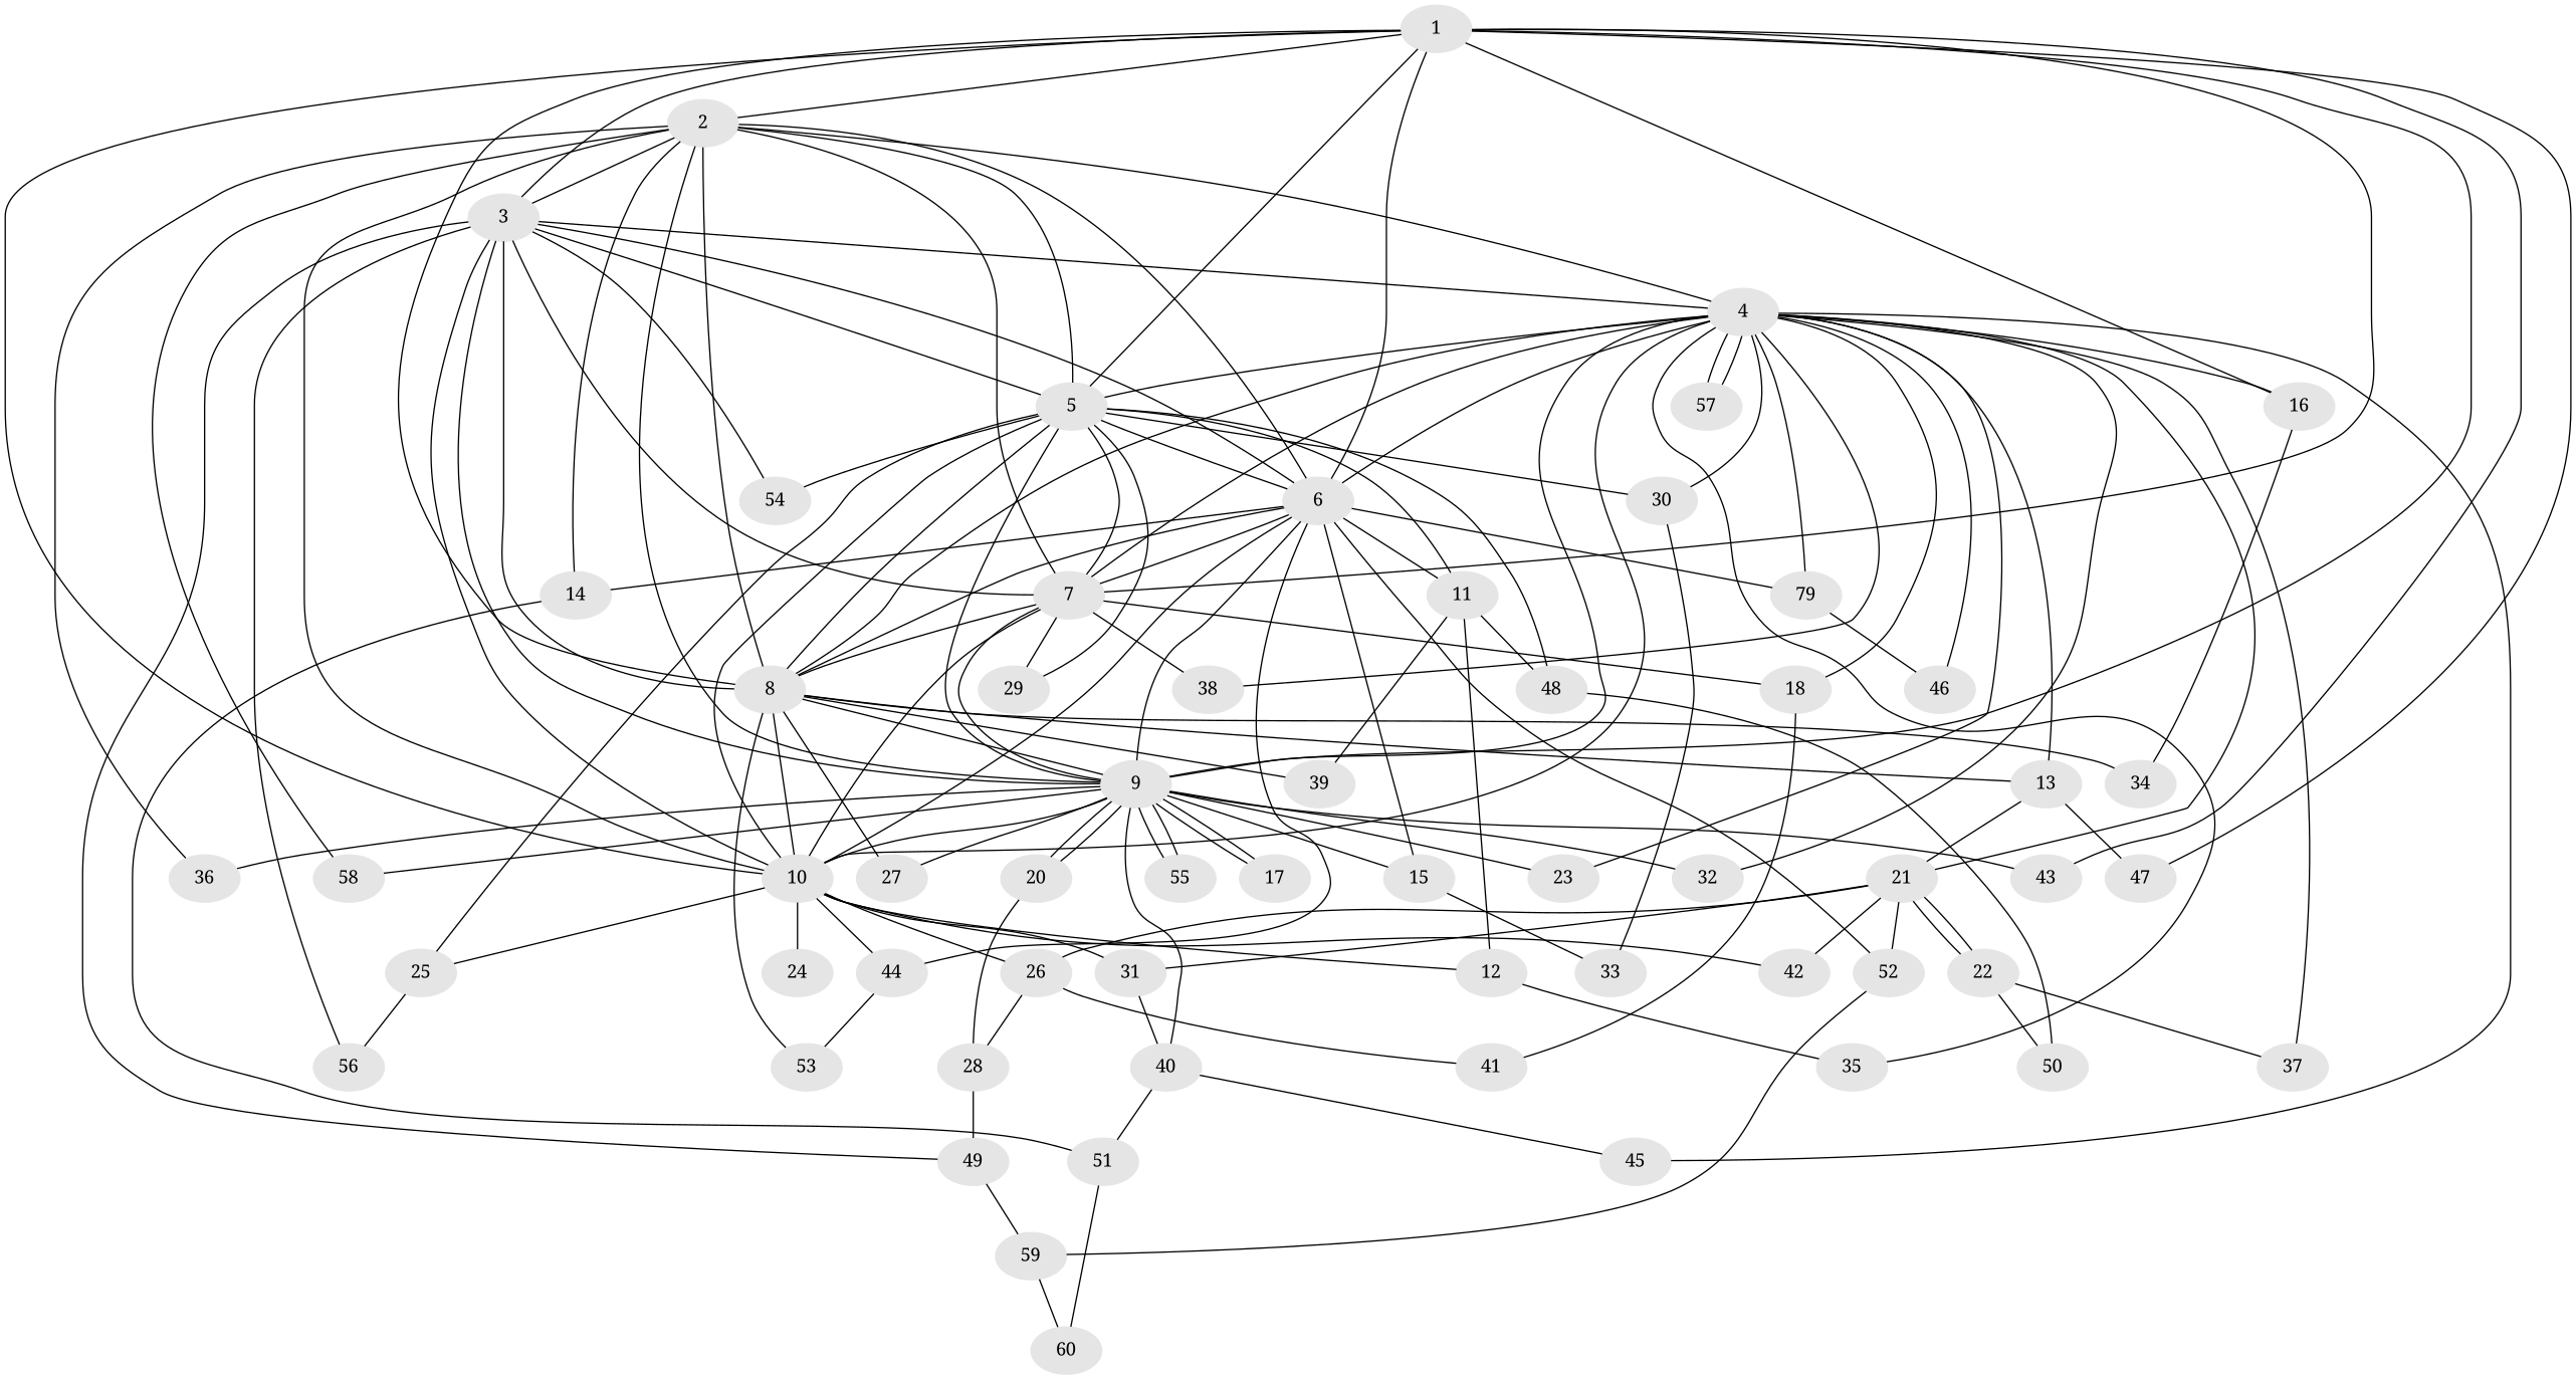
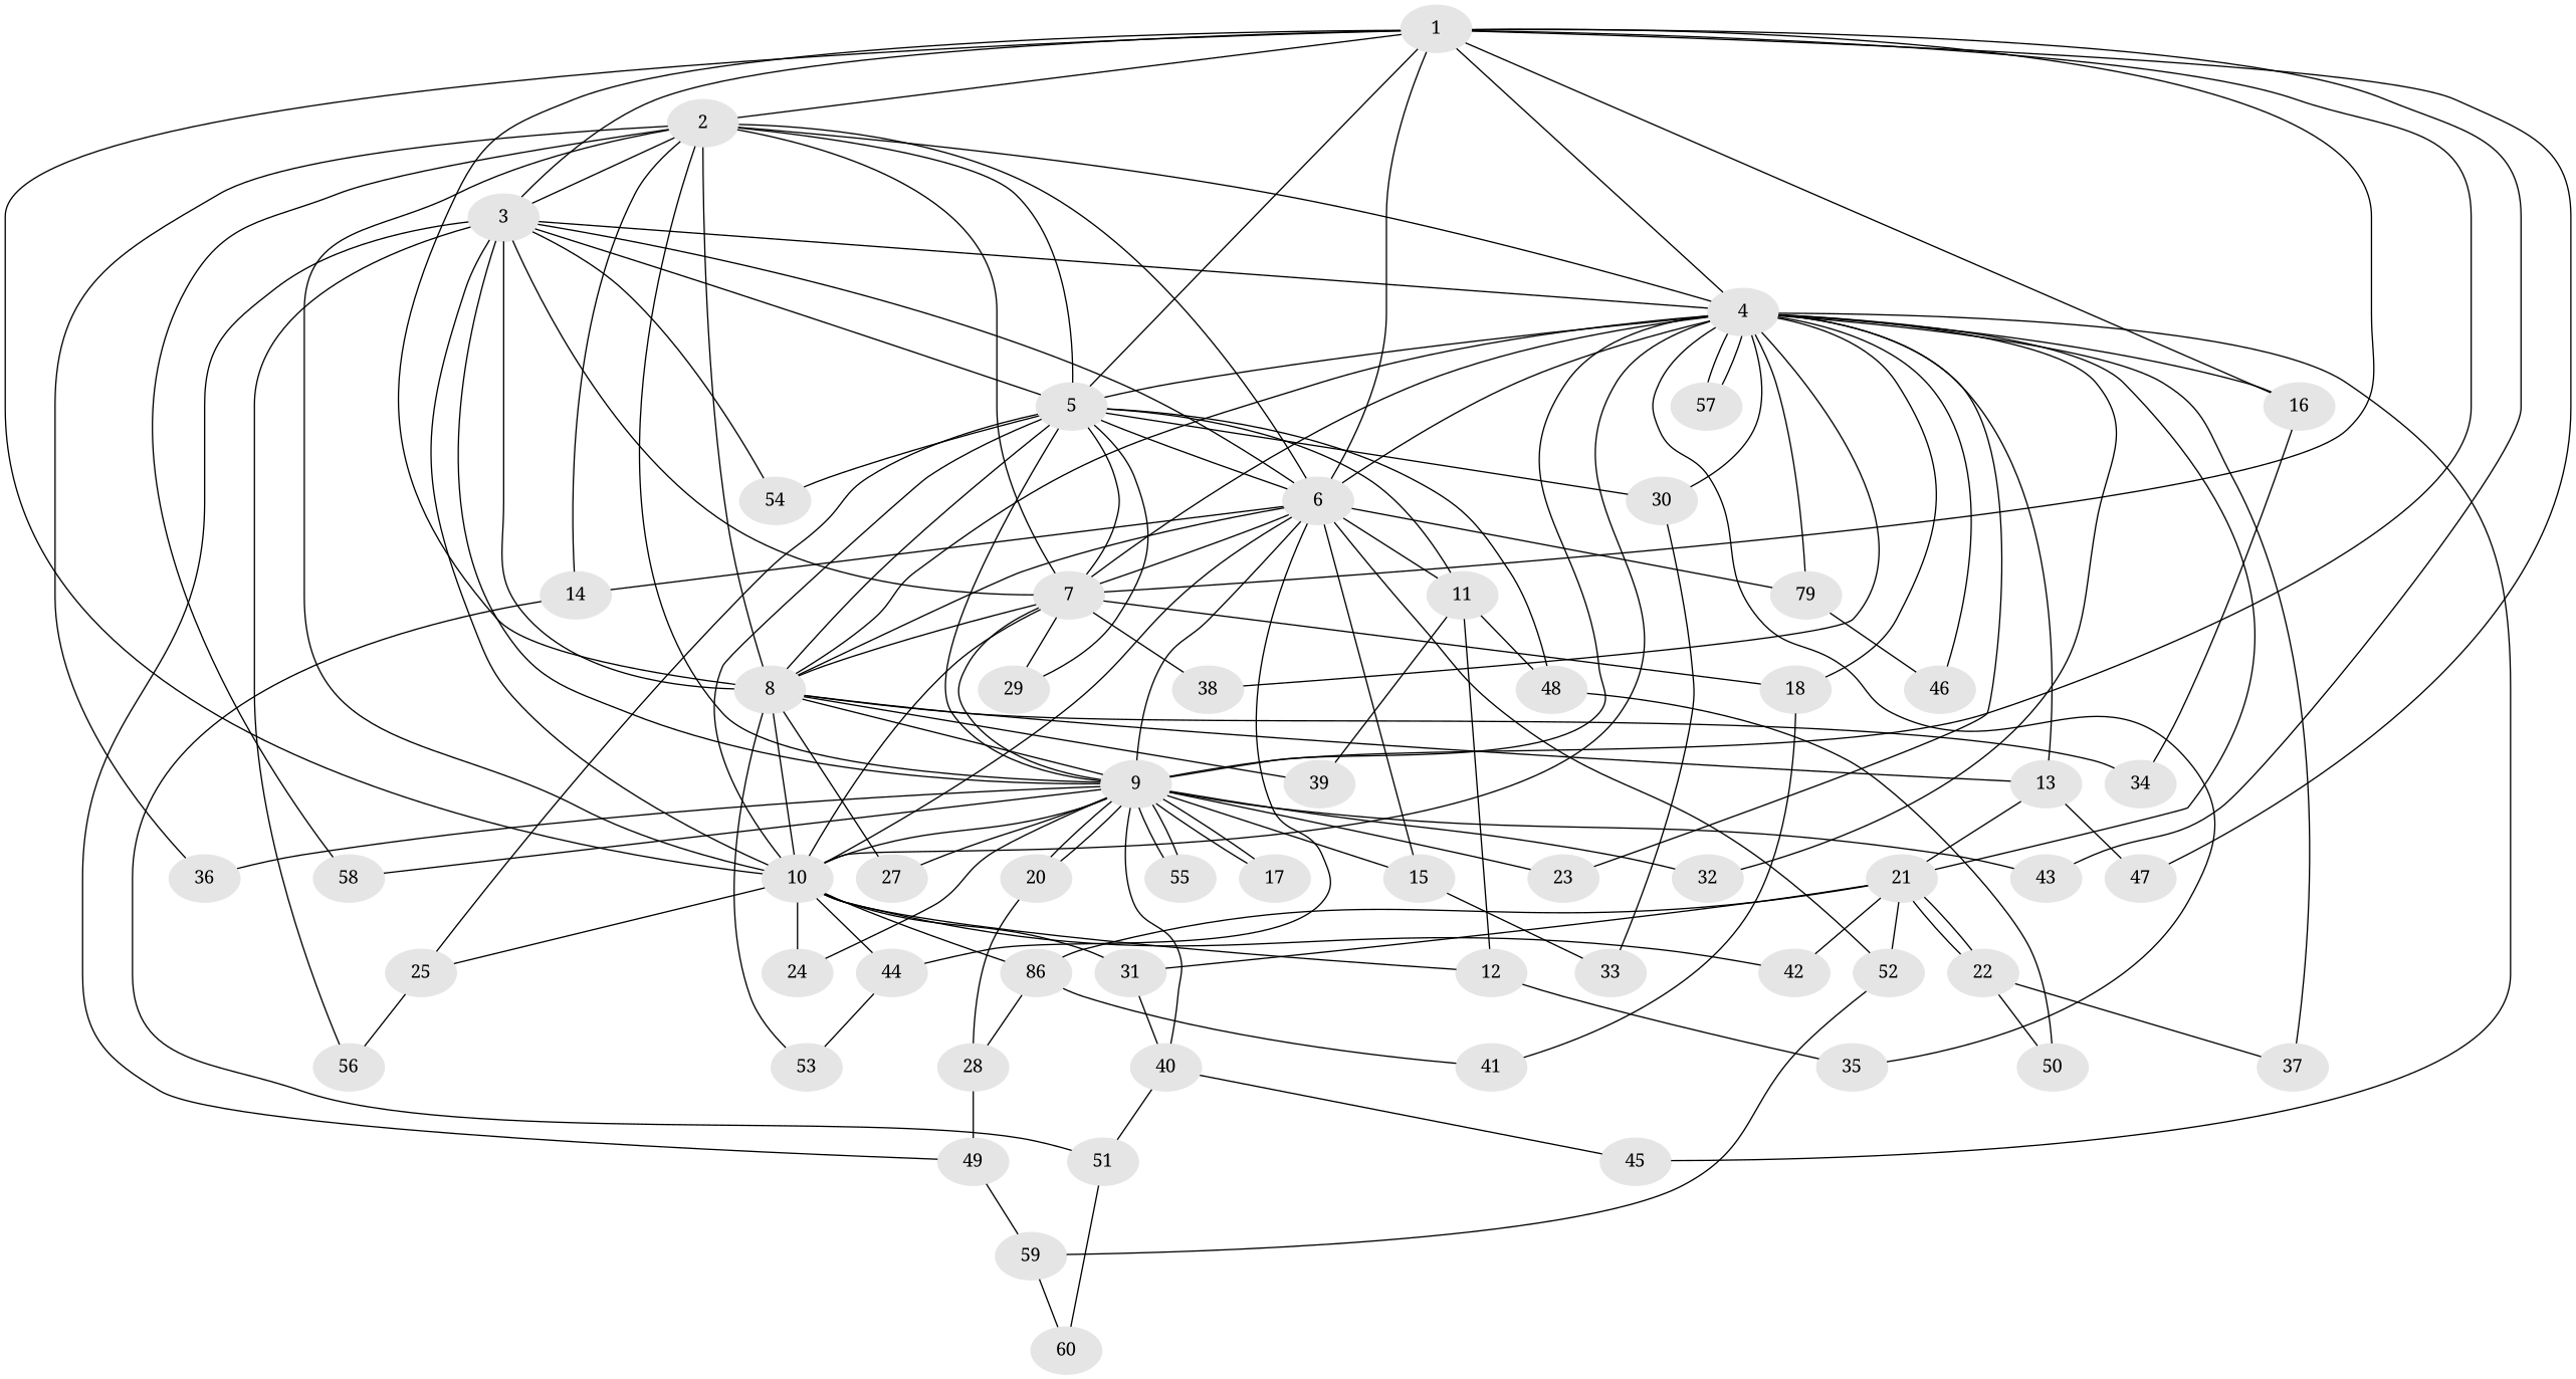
  graph {
    fontname="Noto Serif"
    node [color=gray90 fontname="Noto Serif" style=filled]
    edge [fontname="Noto Serif"]
    1
    2
    3
    4
    5
    6
    7
    8
    9
    10
    16
    43
    47
    14
    36
    58
    49
    54
    56
    13
    18
    n22 [label=79]
    21
    23
    30
    32
    35
    37
    38
    45
    46
    57
    11
    25
    29
    48
    15
    44
    52
    27
    34
    39
    53
    17
    20
    24
    40
    55
    12
-   26
+   26 [label=86]
    31
    42
    51
    59
    41
    22
    33
    50
    28
    60
    1 -- 2
    1 -- 3
+   1 -- 4
    1 -- 5
    1 -- 6
    1 -- 7
    1 -- 8
    1 -- 9
    1 -- 10
    1 -- 16
    1 -- 43
    1 -- 47
    2 -- 3
    2 -- 4
    2 -- 5
    2 -- 6
    2 -- 7
    2 -- 8
    2 -- 9
    2 -- 10
    2 -- 14
    2 -- 36
    2 -- 58
    3 -- 4
    3 -- 5
    3 -- 6
    3 -- 7
    3 -- 8
    3 -- 9
    3 -- 10
    3 -- 49
    3 -- 54
    3 -- 56
    4 -- 5
    4 -- 6
    4 -- 7
    4 -- 8
    4 -- 9
    4 -- 10
    4 -- 16
    4 -- 13
    4 -- 18
    4 -- n22
    4 -- 21
    4 -- 23
    4 -- 30
    4 -- 32
    4 -- 35
    4 -- 37
    4 -- 38
    4 -- 45
    4 -- 46
    4 -- 57
    4 -- 57
    5 -- 6
    5 -- 7
    5 -- 8
    5 -- 9
    5 -- 10
    5 -- 54
    5 -- 30
    5 -- 11
    5 -- 25
    5 -- 29
    5 -- 48
    6 -- 7
    6 -- 8
    6 -- 9
    6 -- 10
    6 -- 14
    6 -- n22
    6 -- 11
    6 -- 15
    6 -- 44
    6 -- 52
    7 -- 8
    7 -- 9
    7 -- 10
    7 -- 18
    7 -- 38
    7 -- 29
    8 -- 9
    8 -- 10
    8 -- 13
    8 -- 27
    8 -- 34
    8 -- 39
    8 -- 53
    9 -- 10
    9 -- 43
    9 -- 36
    9 -- 58
    9 -- 23
    9 -- 32
    9 -- 15
    9 -- 27
    9 -- 17
    9 -- 17
    9 -- 20
    9 -- 20
+   9 -- 24
    9 -- 40
    9 -- 55
    9 -- 55
    10 -- 25
    10 -- 44
    10 -- 24
    10 -- 12
    10 -- 26
    10 -- 31
    10 -- 42
    16 -- 34
    14 -- 51
    49 -- 59
    13 -- 47
    13 -- 21
    18 -- 41
    n22 -- 46
    21 -- 52
    21 -- 26
    21 -- 31
    21 -- 42
    21 -- 22
    21 -- 22
    30 -- 33
    11 -- 48
    11 -- 39
    11 -- 12
    25 -- 56
    48 -- 50
    15 -- 33
    44 -- 53
    52 -- 59
    20 -- 28
    40 -- 45
    40 -- 51
    12 -- 35
    26 -- 41
    26 -- 28
    31 -- 40
    51 -- 60
    59 -- 60
    22 -- 37
    22 -- 50
    28 -- 49
  }
